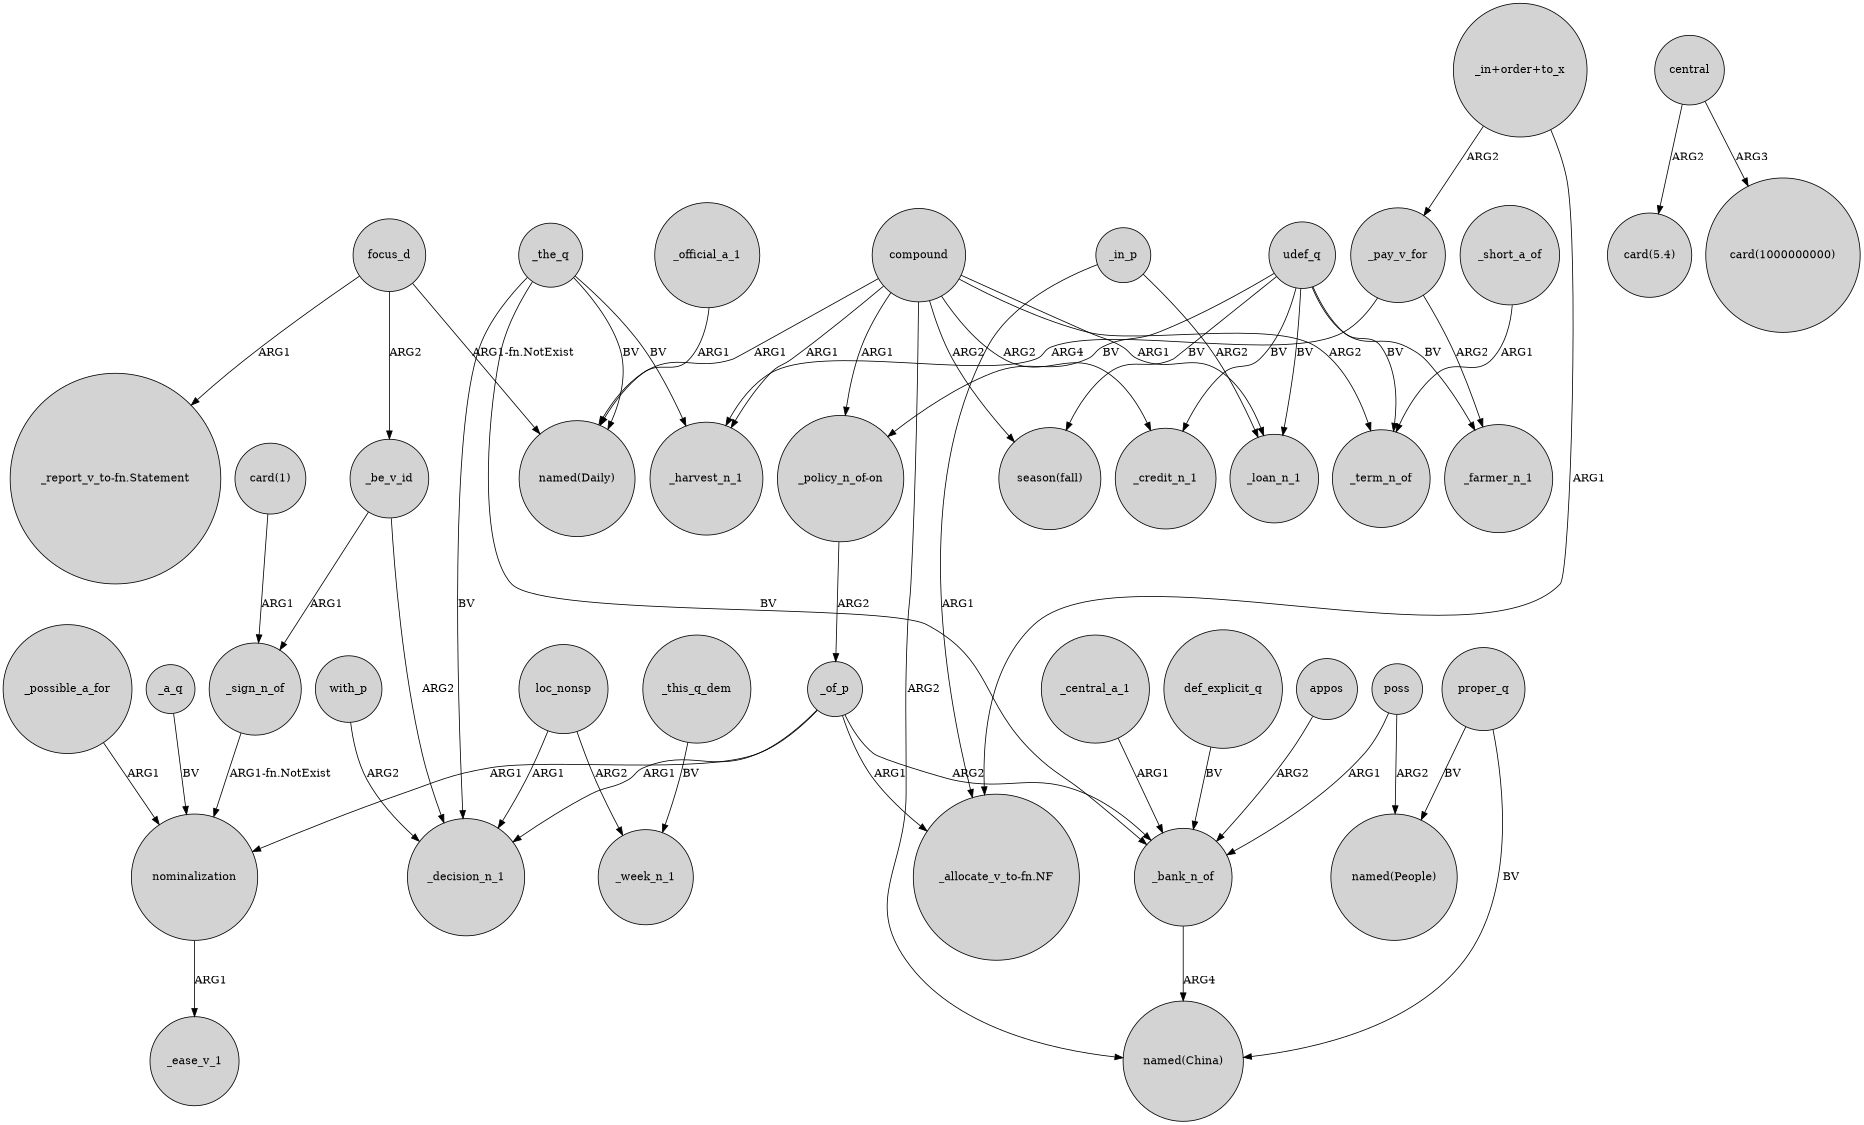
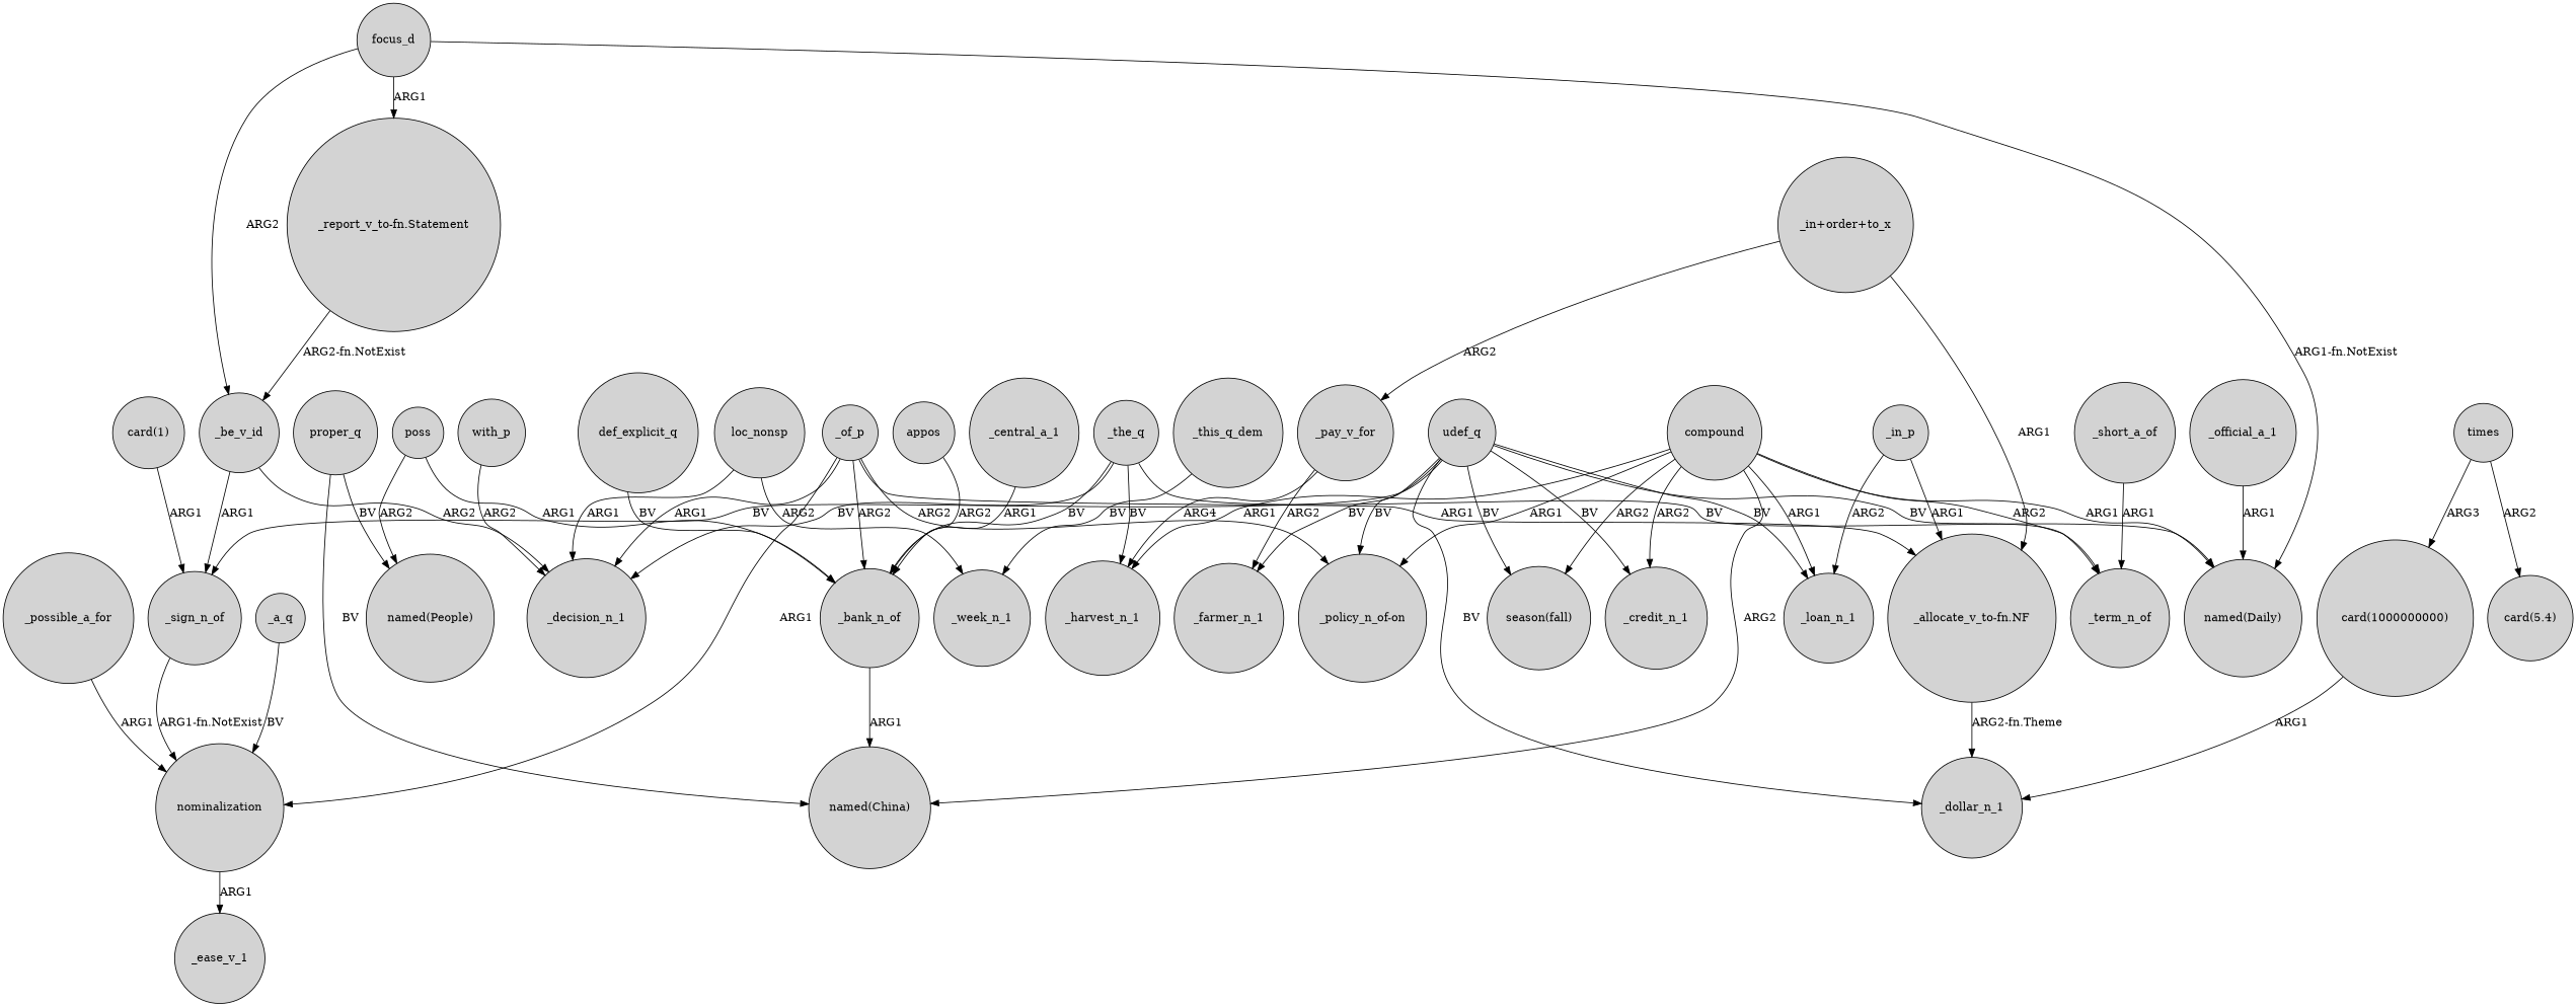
  digraph {
    node [shape=circle style=filled]
    focus_d
    _be_v_id
    "_report_v_to-fn.Statement"
    "named(Daily)"
    _decision_n_1
    _sign_n_of
    nominalization
    _pay_v_for
    _farmer_n_1
    _harvest_n_1
    with_p
    "_allocate_v_to-fn.NF"
+   _dollar_n_1
    _bank_n_of
    "named(China)"
    appos
    udef_q
    _credit_n_1
    _term_n_of
    _loan_n_1
    "_policy_n_of-on"
    "season(fall)"
    compound
    "_in+order+to_x"
    _ease_v_1
    _short_a_of
    _of_p
    _the_q
-   times [label=central]
+   times
    "card(5.4)"
    "card(1000000000)"
    _a_q
    proper_q
    "named(People)"
    _in_p
    _official_a_1
    poss
    _this_q_dem
    _week_n_1
    loc_nonsp
    _central_a_1
    def_explicit_q
    "card(1)"
    _possible_a_for
    focus_d -> _be_v_id [label=ARG2]
    focus_d -> "_report_v_to-fn.Statement" [label=ARG1]
    focus_d -> "named(Daily)" [label="ARG1-fn.NotExist"]
    _be_v_id -> _decision_n_1 [label=ARG2]
    _be_v_id -> _sign_n_of [label=ARG1]
+   "_report_v_to-fn.Statement" -> _be_v_id [label="ARG2-fn.NotExist"]
    _sign_n_of -> nominalization [label="ARG1-fn.NotExist"]
    nominalization -> _ease_v_1 [label=ARG1]
    _pay_v_for -> _farmer_n_1 [label=ARG2]
    _pay_v_for -> _harvest_n_1 [label=ARG4]
    with_p -> _decision_n_1 [label=ARG2]
-   _bank_n_of -> "named(China)" [label=ARG4]
+   "_allocate_v_to-fn.NF" -> _dollar_n_1 [label="ARG2-fn.Theme"]
+   _bank_n_of -> "named(China)" [label=ARG1]
    appos -> _bank_n_of [label=ARG2]
+   udef_q -> _sign_n_of [label=BV]
    udef_q -> _farmer_n_1 [label=BV]
+   udef_q -> _dollar_n_1 [label=BV]
    udef_q -> _credit_n_1 [label=BV]
    udef_q -> _term_n_of [label=BV]
    udef_q -> _loan_n_1 [label=BV]
    udef_q -> "_policy_n_of-on" [label=BV]
    udef_q -> "season(fall)" [label=BV]
    compound -> "named(Daily)" [label=ARG1]
    compound -> _harvest_n_1 [label=ARG1]
    compound -> "named(China)" [label=ARG2]
    compound -> _credit_n_1 [label=ARG2]
    compound -> _term_n_of [label=ARG2]
    compound -> _loan_n_1 [label=ARG1]
    compound -> "_policy_n_of-on" [label=ARG1]
    compound -> "season(fall)" [label=ARG2]
    "_in+order+to_x" -> _pay_v_for [label=ARG2]
    "_in+order+to_x" -> "_allocate_v_to-fn.NF" [label=ARG1]
    _short_a_of -> _term_n_of [label=ARG1]
    _of_p -> _decision_n_1 [label=ARG1]
    _of_p -> nominalization [label=ARG1]
    _of_p -> "_allocate_v_to-fn.NF" [label=ARG1]
    _of_p -> _bank_n_of [label=ARG2]
-   "_policy_n_of-on" -> _of_p [label=ARG2]
+   _of_p -> "_policy_n_of-on" [label=ARG2]
    _the_q -> "named(Daily)" [label=BV]
    _the_q -> _decision_n_1 [label=BV]
    _the_q -> _harvest_n_1 [label=BV]
    _the_q -> _bank_n_of [label=BV]
    times -> "card(5.4)" [label=ARG2]
    times -> "card(1000000000)" [label=ARG3]
+   "card(1000000000)" -> _dollar_n_1 [label=ARG1]
    _a_q -> nominalization [label=BV]
    proper_q -> "named(China)" [label=BV]
    proper_q -> "named(People)" [label=BV]
    _in_p -> "_allocate_v_to-fn.NF" [label=ARG1]
    _in_p -> _loan_n_1 [label=ARG2]
    _official_a_1 -> "named(Daily)" [label=ARG1]
    poss -> _bank_n_of [label=ARG1]
    poss -> "named(People)" [label=ARG2]
    _this_q_dem -> _week_n_1 [label=BV]
    loc_nonsp -> _decision_n_1 [label=ARG1]
    loc_nonsp -> _week_n_1 [label=ARG2]
    _central_a_1 -> _bank_n_of [label=ARG1]
    def_explicit_q -> _bank_n_of [label=BV]
    "card(1)" -> _sign_n_of [label=ARG1]
    _possible_a_for -> nominalization [label=ARG1]
  }
